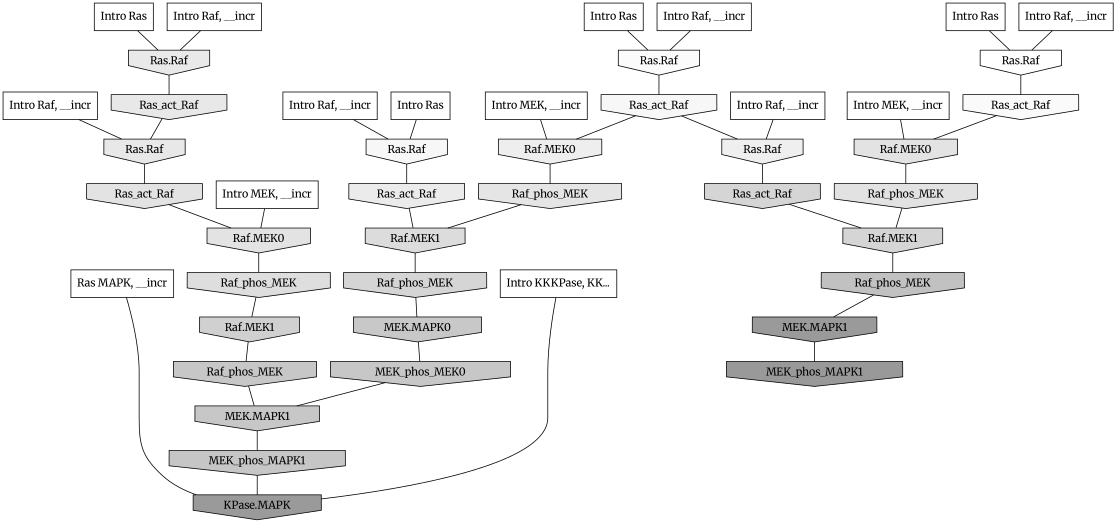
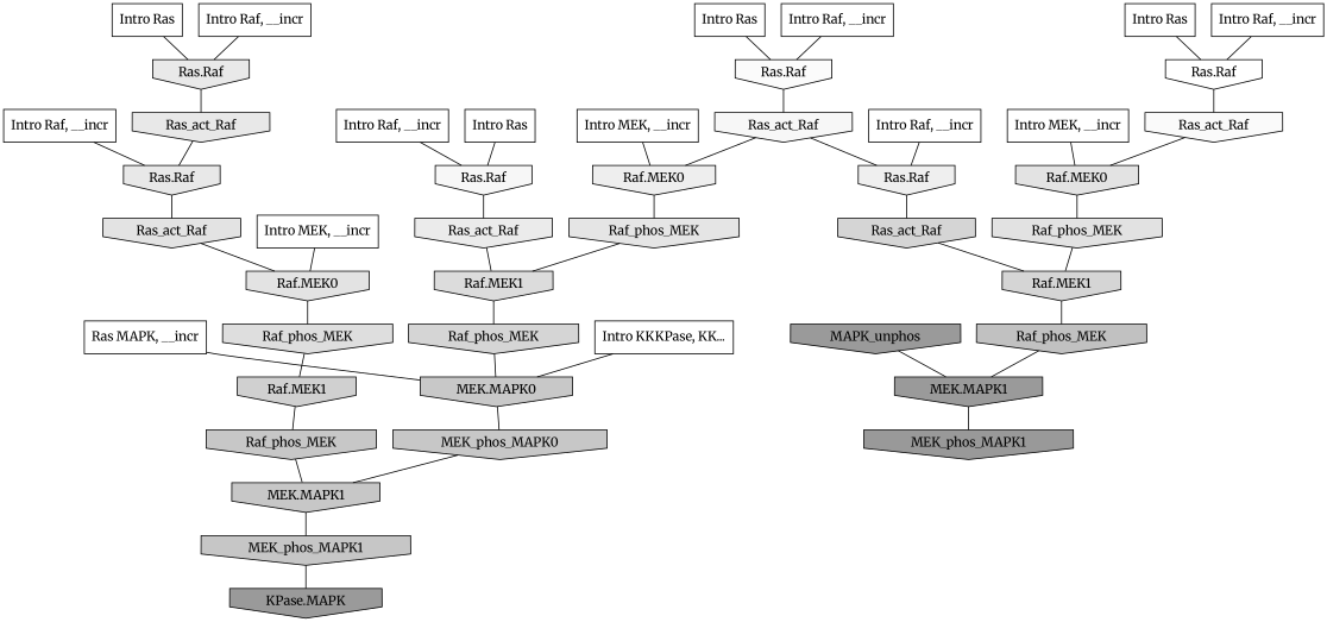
  digraph {
    fontname=Merriweather
    rankdir=TB
    ranksep=0.30
    node [fillcolor="0.000 0.000 1.000" fontname=Merriweather shape=invhouse style=filled]
    edge [color="0.000 0.000 0.000" dir=none fontname=Merriweather]
    n1 [label="Intro Ras" shape=rectangle]
    n2 [fillcolor="0.000 0.000 0.913" label="Ras.Raf"]
    n3 [fillcolor="0.000 0.000 0.909" label=Ras_act_Raf]
    n4 [label="Intro Ras" shape=rectangle]
    n5 [fillcolor="0.000 0.000 0.981" label="Ras.Raf"]
    n6 [fillcolor="0.000 0.000 0.968" label=Ras_act_Raf]
    n7 [label="Intro Ras" shape=rectangle]
    n8 [label="Ras.Raf"]
    n9 [fillcolor="0.000 0.000 0.978" label=Ras_act_Raf]
    n10 [label="Intro Ras" shape=rectangle]
    n11 [fillcolor="0.000 0.000 0.968" label="Ras.Raf"]
    n12 [fillcolor="0.000 0.000 0.920" label=Ras_act_Raf]
    n13 [label="Intro Raf, __incr" shape=rectangle]
    n14 [label="Intro Raf, __incr" shape=rectangle]
    n15 [fillcolor="0.000 0.000 0.909" label="Ras.Raf"]
    n16 [fillcolor="0.000 0.000 0.889" label=Ras_act_Raf]
    n17 [label="Intro Raf, __incr" shape=rectangle]
    n18 [label="Intro Raf, __incr" shape=rectangle]
    n19 [label="Intro Raf, __incr" shape=rectangle]
    n20 [label="Intro Raf, __incr" shape=rectangle]
    n21 [fillcolor="0.000 0.000 0.934" label="Ras.Raf"]
    n22 [fillcolor="0.000 0.000 0.835" label=Ras_act_Raf]
    n23 [label="Intro MEK, __incr" shape=rectangle]
    n24 [fillcolor="0.000 0.000 0.889" label="Raf.MEK0"]
    n25 [fillcolor="0.000 0.000 0.868" label=Raf_phos_MEK]
    n26 [label="Intro MEK, __incr" shape=rectangle]
    n27 [fillcolor="0.000 0.000 0.888" label="Raf.MEK0"]
    n28 [fillcolor="0.000 0.000 0.886" label=Raf_phos_MEK]
    n29 [label="Intro MEK, __incr" shape=rectangle]
    n30 [fillcolor="0.000 0.000 0.932" label="Raf.MEK0"]
    n31 [fillcolor="0.000 0.000 0.898" label=Raf_phos_MEK]
    n32 [label="Ras MAPK, __incr" shape=rectangle]
    n33 [fillcolor="0.000 0.000 0.782" label="MEK.MAPK0"]
-   n34 [fillcolor="0.000 0.000 0.780" label=MEK_phos_MEK0]
+   n34 [fillcolor="0.000 0.000 0.780" label=MEK_phos_MAPK0]
    n35 [label="Intro KKKPase, KK..." shape=rectangle]
    n36 [fillcolor="0.000 0.000 0.604" label="KPase.MAPK"]
    n37 [fillcolor="0.000 0.000 0.862" label="Raf.MEK1"]
    n38 [fillcolor="0.000 0.000 0.835" label="Raf.MEK1"]
    n39 [fillcolor="0.000 0.000 0.833" label=Raf_phos_MEK]
    n40 [fillcolor="0.000 0.000 0.813" label="Raf.MEK1"]
    n41 [fillcolor="0.000 0.000 0.755" label=Raf_phos_MEK]
    n42 [fillcolor="0.000 0.000 0.778" label=Raf_phos_MEK]
    n43 [fillcolor="0.000 0.000 0.602" label="MEK.MAPK1"]
    n44 [fillcolor="0.000 0.000 0.778" label="MEK.MAPK1"]
    n45 [fillcolor="0.000 0.000 0.774" label=MEK_phos_MAPK1]
    n46 [fillcolor="0.000 0.000 0.600" label=MEK_phos_MAPK1]
+   n47 [fillcolor="0.000 0.000 0.602" label=MAPK_unphos]
    n1 -> n2
    n2 -> n3
    n3 -> n15
    n4 -> n5
    n5 -> n6
    n6 -> n21
    n6 -> n30
    n7 -> n8
    n8 -> n9
    n9 -> n27
    n10 -> n11
    n11 -> n12
    n12 -> n37
    n13 -> n11
    n14 -> n15
    n15 -> n16
    n16 -> n24
    n17 -> n8
    n18 -> n2
    n19 -> n5
    n20 -> n21
    n21 -> n22
    n22 -> n38
    n23 -> n24
    n24 -> n25
    n25 -> n40
    n26 -> n27
    n27 -> n28
    n28 -> n38
    n29 -> n30
    n30 -> n31
    n31 -> n37
-   n32 -> n36
+   n32 -> n33
    n33 -> n34
    n34 -> n44
-   n35 -> n36
+   n35 -> n33
    n37 -> n39
    n38 -> n41
    n39 -> n33
    n40 -> n42
    n41 -> n43
    n42 -> n44
    n43 -> n46
    n44 -> n45
    n45 -> n36
+   n47 -> n43
  }
